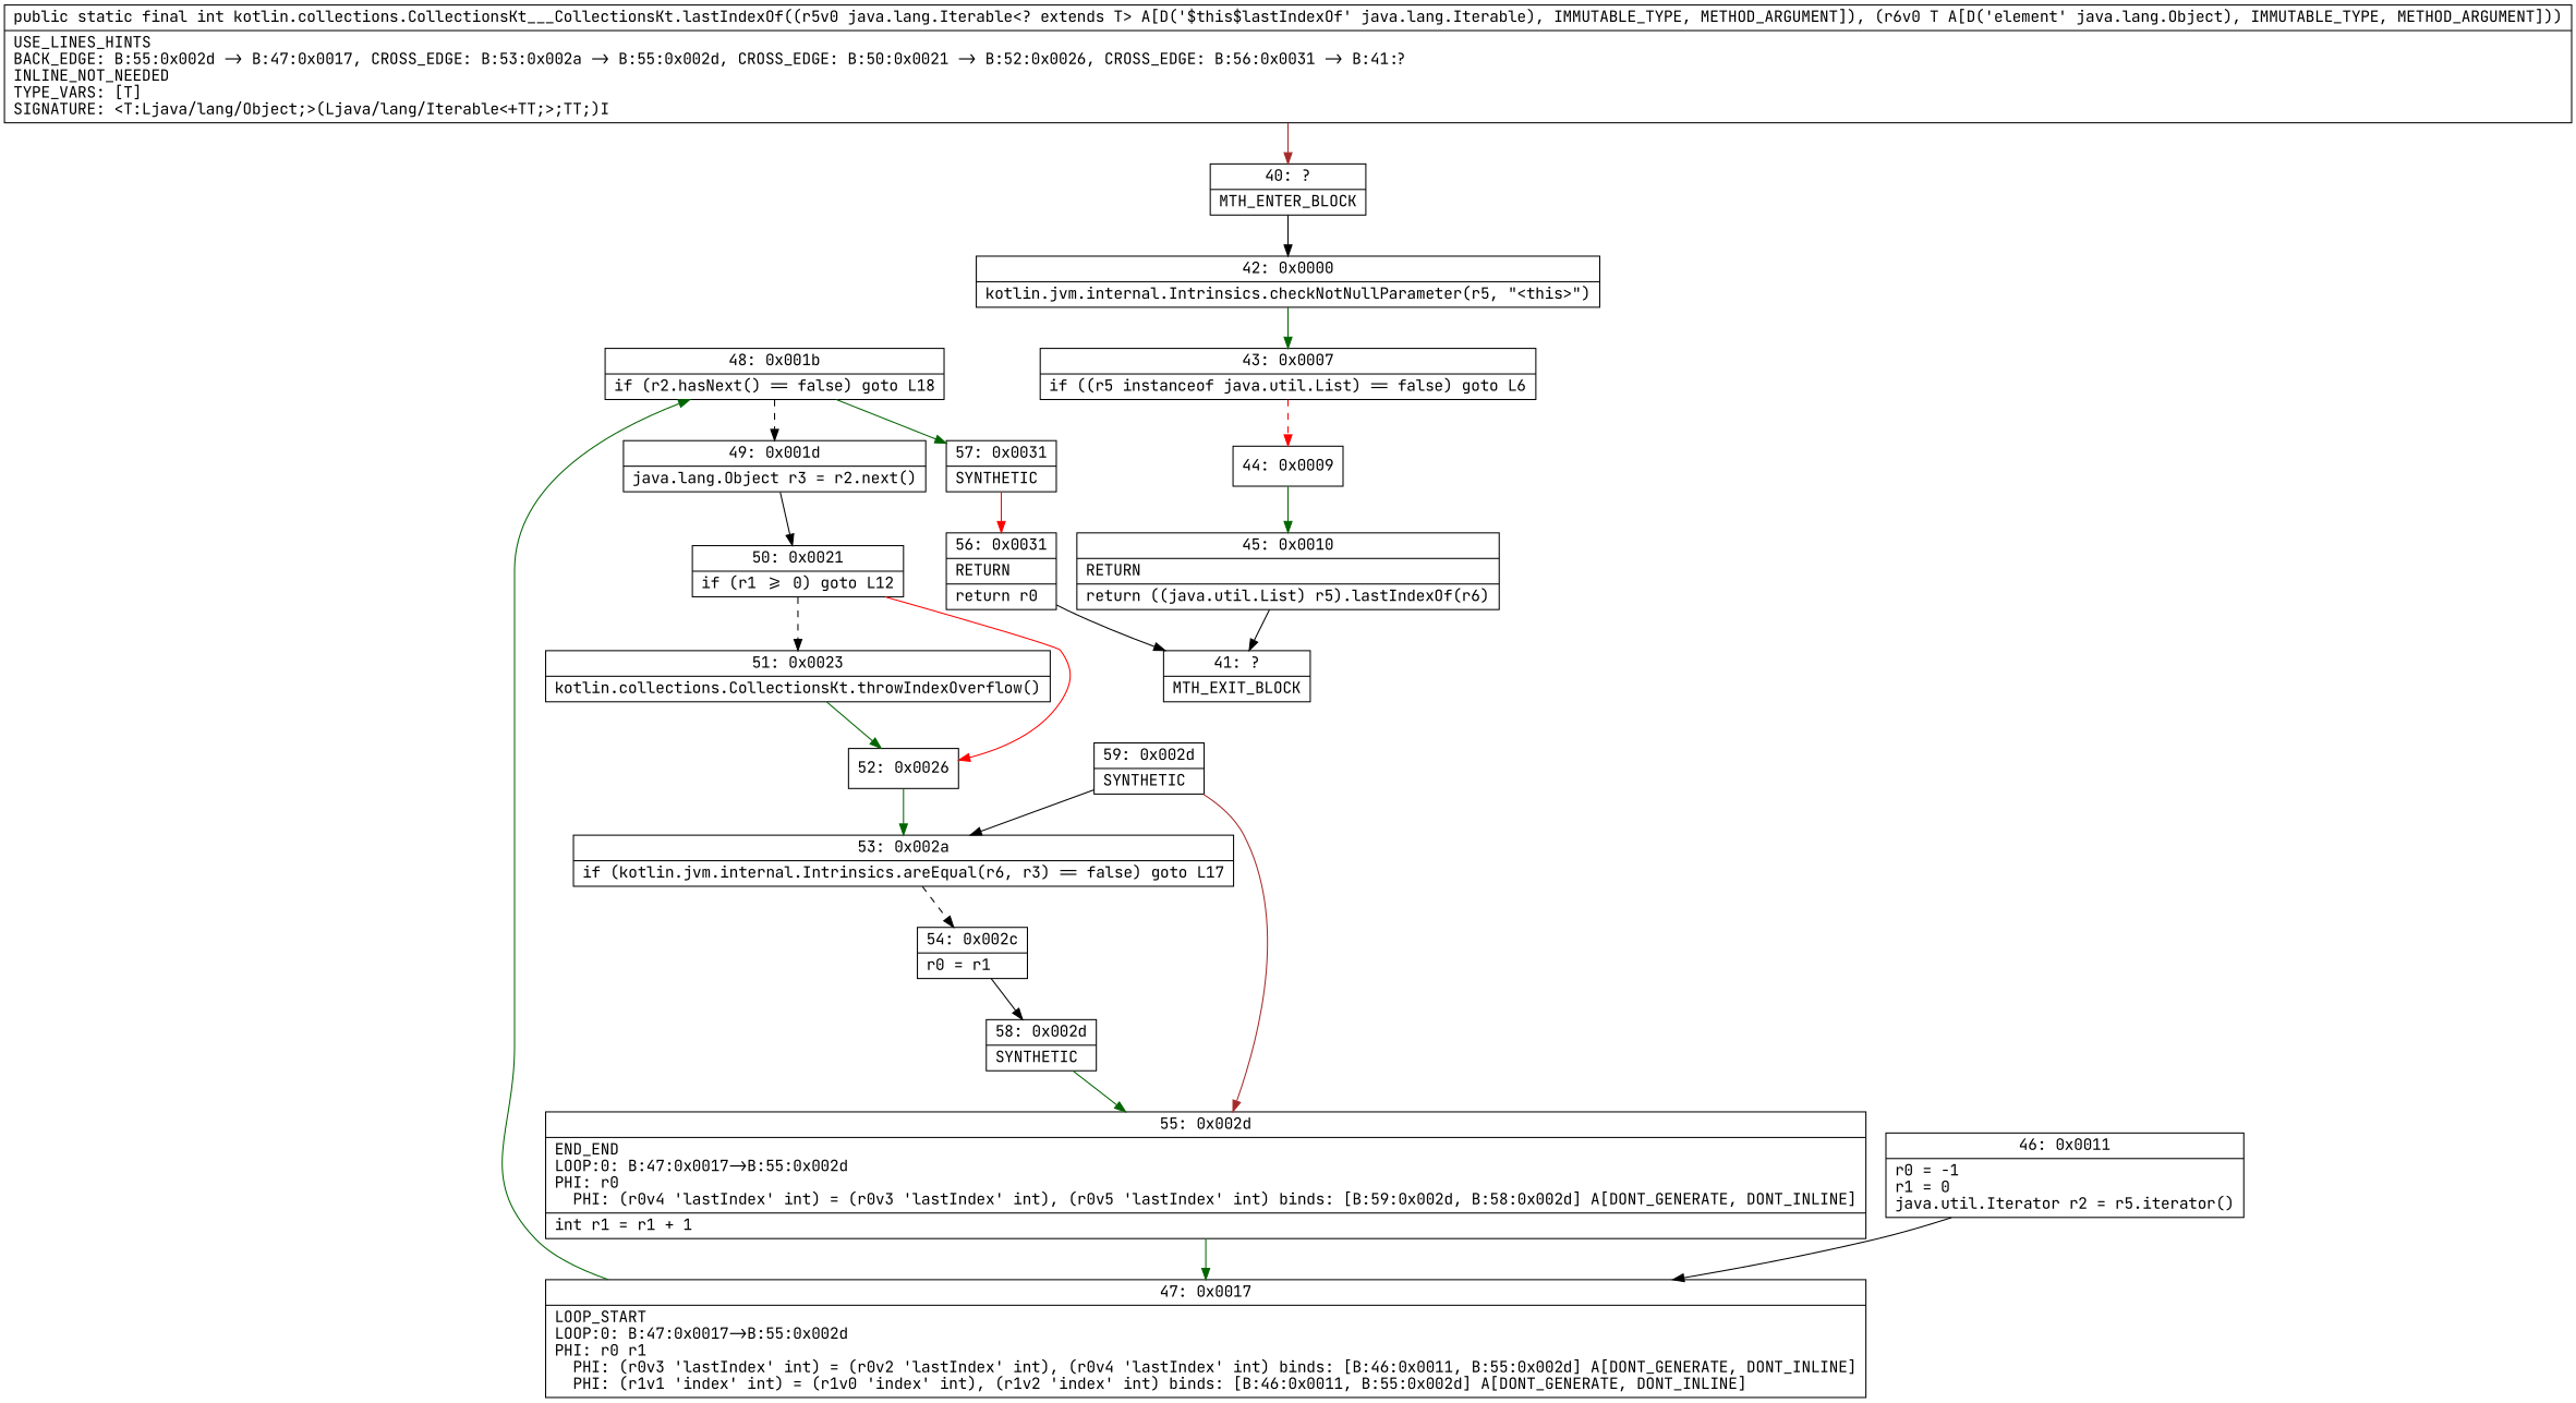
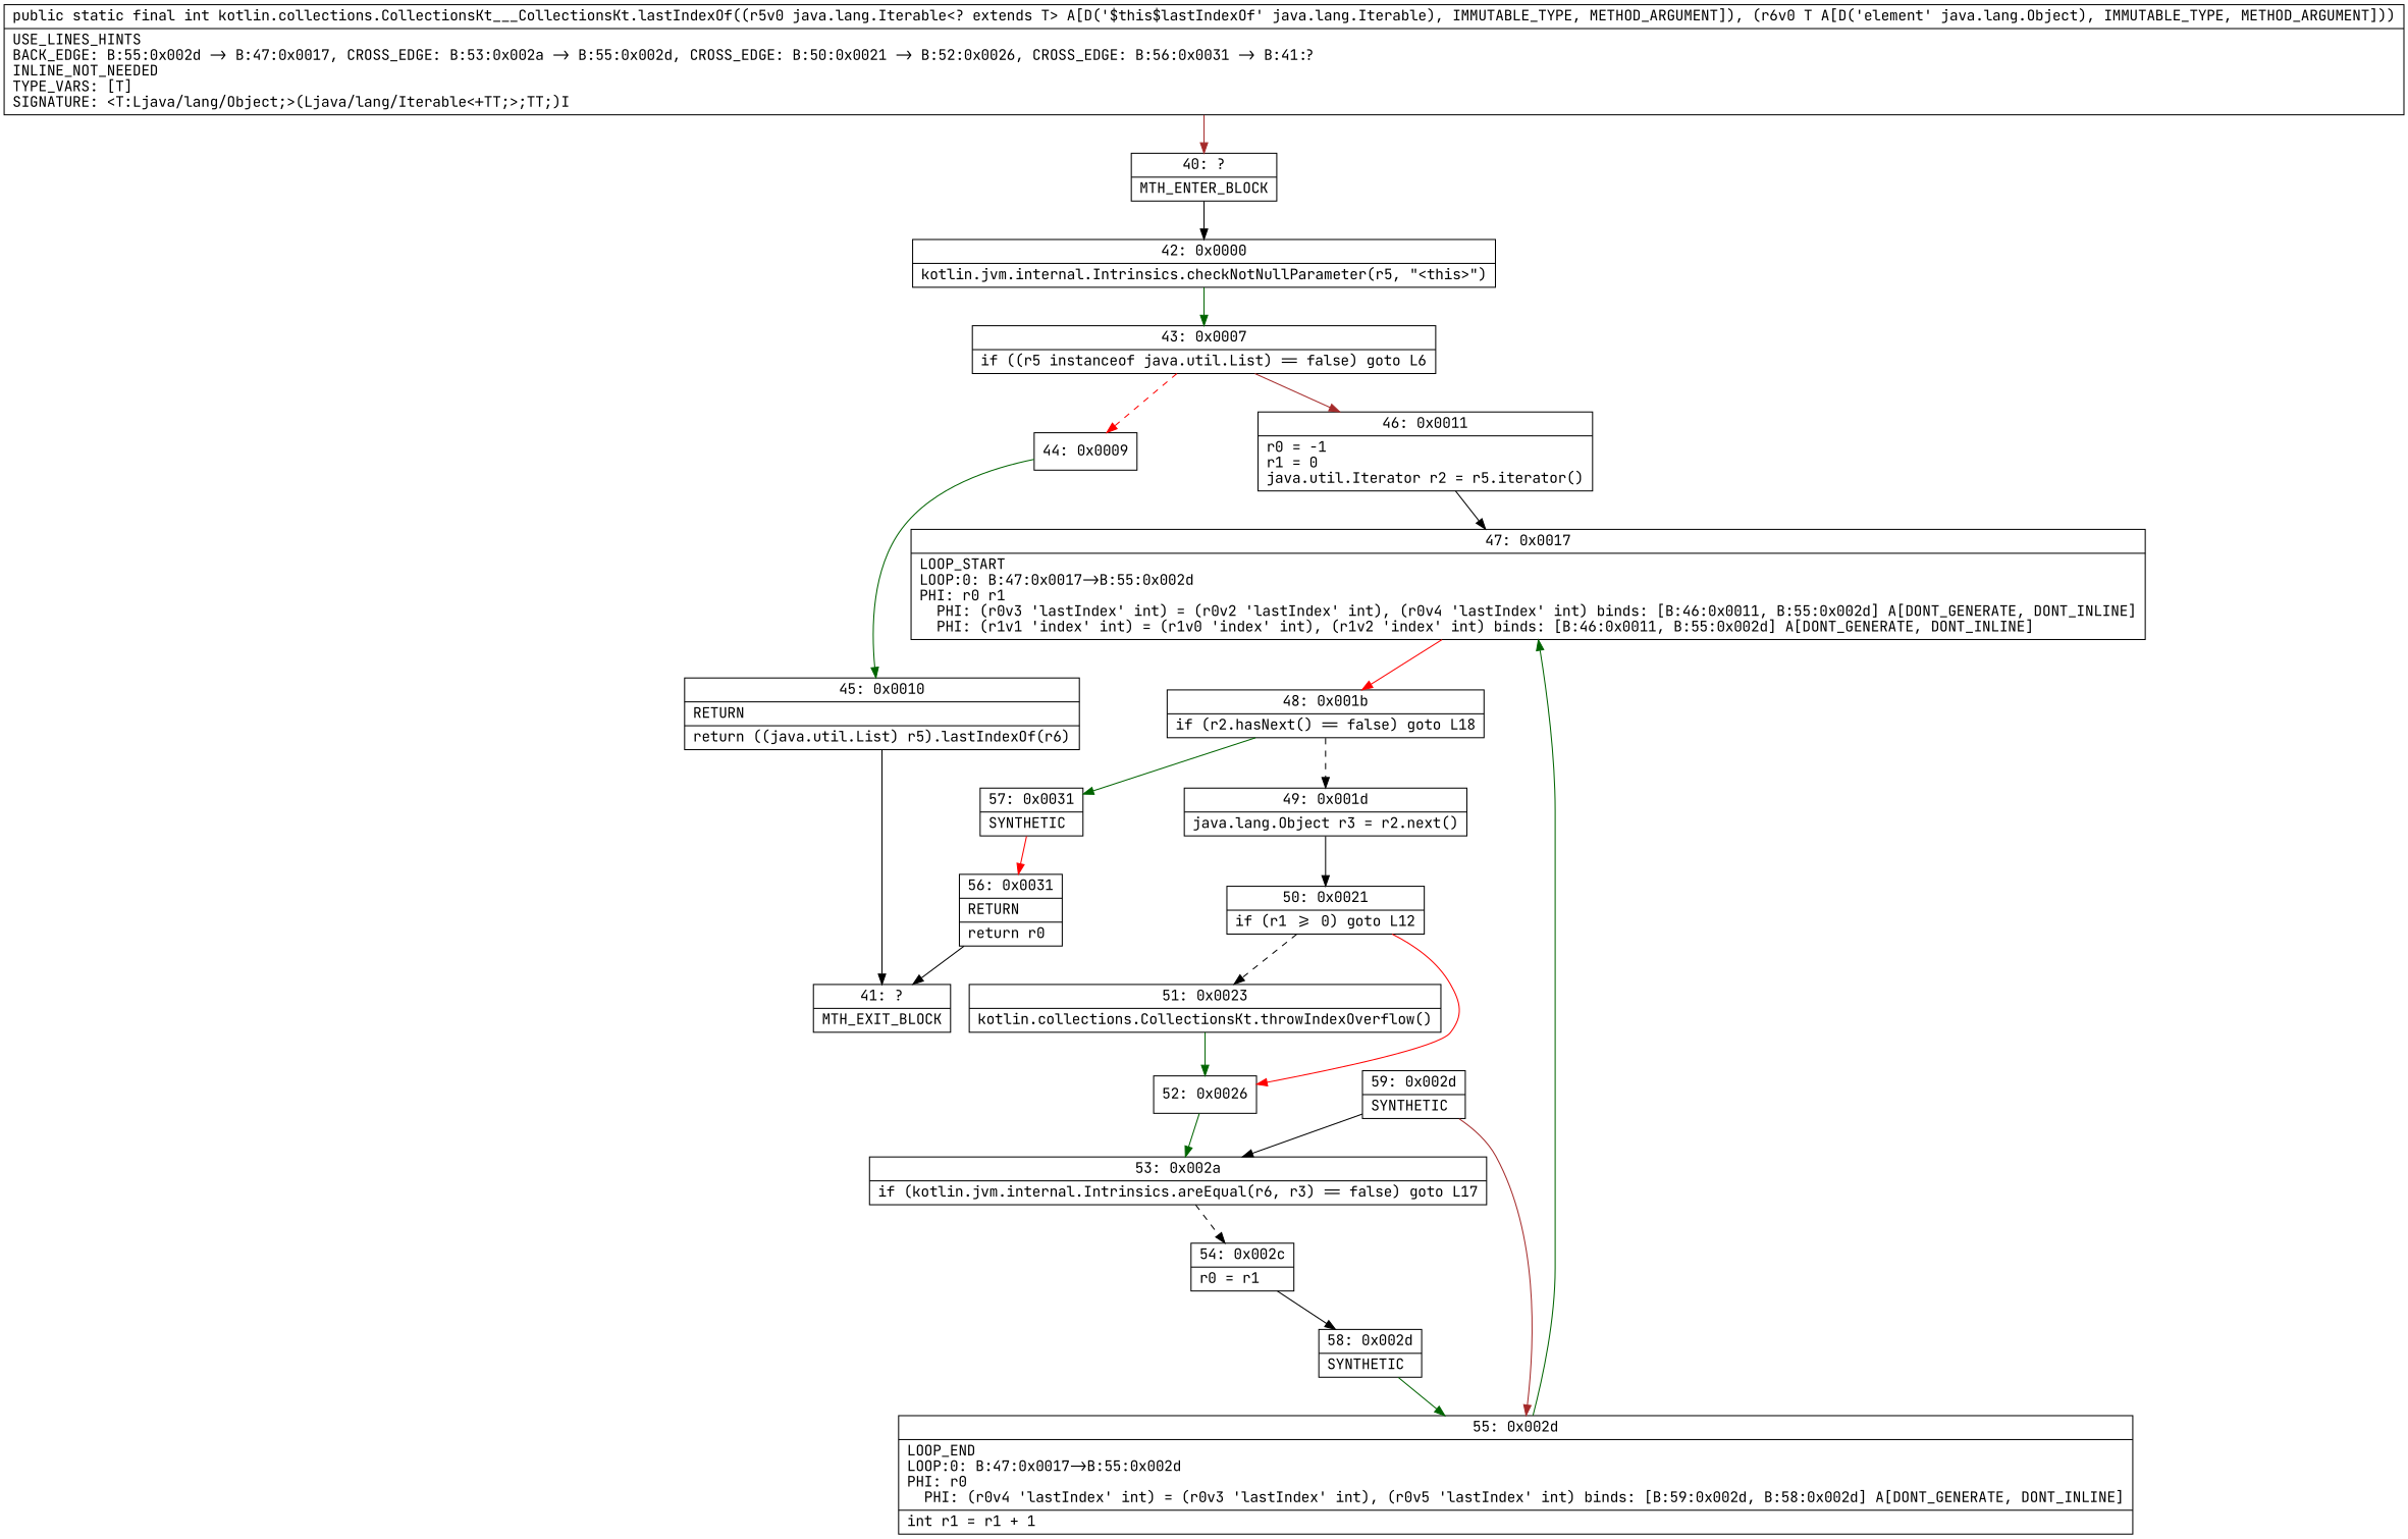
  digraph {
    fontname="JetBrains Mono"
    node [fontname="JetBrains Mono" shape=record]
    edge [color=black fontname="JetBrains Mono"]
    n1 [label="{40\:\ ?|MTH_ENTER_BLOCK\l}"]
    n2 [label="{42\:\ 0x0000|kotlin.jvm.internal.Intrinsics.checkNotNullParameter(r5, \"\<this\>\")\l}"]
    n3 [label="{43\:\ 0x0007|if ((r5 instanceof java.util.List) == false) goto L6\l}"]
    n4 [label="{44\:\ 0x0009}"]
    n5 [label="{46\:\ 0x0011|r0 = \-1\lr1 = 0\ljava.util.Iterator r2 = r5.iterator()\l}"]
    n6 [label="{45\:\ 0x0010|RETURN\l|return ((java.util.List) r5).lastIndexOf(r6)\l}"]
    n7 [label="{47\:\ 0x0017|LOOP_START\lLOOP:0: B:47:0x0017\-\>B:55:0x002d\lPHI: r0 r1 \l  PHI: (r0v3 'lastIndex' int) = (r0v2 'lastIndex' int), (r0v4 'lastIndex' int) binds: [B:46:0x0011, B:55:0x002d] A[DONT_GENERATE, DONT_INLINE]\l  PHI: (r1v1 'index' int) = (r1v0 'index' int), (r1v2 'index' int) binds: [B:46:0x0011, B:55:0x002d] A[DONT_GENERATE, DONT_INLINE]\l}"]
    n8 [label="{41\:\ ?|MTH_EXIT_BLOCK\l}"]
    n9 [label="{48\:\ 0x001b|if (r2.hasNext() == false) goto L18\l}"]
    n10 [label="{49\:\ 0x001d|java.lang.Object r3 = r2.next()\l}"]
    n11 [label="{57\:\ 0x0031|SYNTHETIC\l}"]
    n12 [label="{50\:\ 0x0021|if (r1 \>= 0) goto L12\l}"]
    n13 [label="{56\:\ 0x0031|RETURN\l|return r0\l}"]
    n14 [label="{51\:\ 0x0023|kotlin.collections.CollectionsKt.throwIndexOverflow()\l}"]
    n15 [label="{52\:\ 0x0026}"]
    n16 [label="{53\:\ 0x002a|if (kotlin.jvm.internal.Intrinsics.areEqual(r6, r3) == false) goto L17\l}"]
    n17 [label="{54\:\ 0x002c|r0 = r1\l}"]
    n18 [label="{58\:\ 0x002d|SYNTHETIC\l}"]
    n19 [label="{59\:\ 0x002d|SYNTHETIC\l}"]
-   n20 [label="{55\:\ 0x002d|END_END\lLOOP:0: B:47:0x0017\-\>B:55:0x002d\lPHI: r0 \l  PHI: (r0v4 'lastIndex' int) = (r0v3 'lastIndex' int), (r0v5 'lastIndex' int) binds: [B:59:0x002d, B:58:0x002d] A[DONT_GENERATE, DONT_INLINE]\l|int r1 = r1 + 1\l}"]
+   n20 [label="{55\:\ 0x002d|LOOP_END\lLOOP:0: B:47:0x0017\-\>B:55:0x002d\lPHI: r0 \l  PHI: (r0v4 'lastIndex' int) = (r0v3 'lastIndex' int), (r0v5 'lastIndex' int) binds: [B:59:0x002d, B:58:0x002d] A[DONT_GENERATE, DONT_INLINE]\l|int r1 = r1 + 1\l}"]
    n21 [label="{public static final int kotlin.collections.CollectionsKt___CollectionsKt.lastIndexOf((r5v0 java.lang.Iterable\<? extends T\> A[D('$this$lastIndexOf' java.lang.Iterable), IMMUTABLE_TYPE, METHOD_ARGUMENT]), (r6v0 T A[D('element' java.lang.Object), IMMUTABLE_TYPE, METHOD_ARGUMENT]))  | USE_LINES_HINTS\lBACK_EDGE: B:55:0x002d \-\> B:47:0x0017, CROSS_EDGE: B:53:0x002a \-\> B:55:0x002d, CROSS_EDGE: B:50:0x0021 \-\> B:52:0x0026, CROSS_EDGE: B:56:0x0031 \-\> B:41:?\lINLINE_NOT_NEEDED\lTYPE_VARS: [T]\lSIGNATURE: \<T:Ljava\/lang\/Object;\>(Ljava\/lang\/Iterable\<+TT;\>;TT;)I\l}"]
    n1 -> n2
    n2 -> n3 [color=darkgreen]
    n3 -> n4 [color=red style=dashed]
+   n3 -> n5 [color=brown]
    n4 -> n6 [color=darkgreen]
    n5 -> n7
    n6 -> n8
-   n7 -> n9 [color=darkgreen]
+   n7 -> n9 [color=red]
    n9 -> n10 [style=dashed]
    n9 -> n11 [color=darkgreen]
    n10 -> n12
    n11 -> n13 [color=red]
    n12 -> n14 [style=dashed]
    n12 -> n15 [color=red]
    n13 -> n8
    n14 -> n15 [color=darkgreen]
    n15 -> n16 [color=darkgreen]
    n16 -> n17 [style=dashed]
    n17 -> n18
    n18 -> n20 [color=darkgreen]
    n19 -> n16
    n19 -> n20 [color=brown]
    n20 -> n7 [color=darkgreen]
    n21 -> n1 [color=brown]
  }
